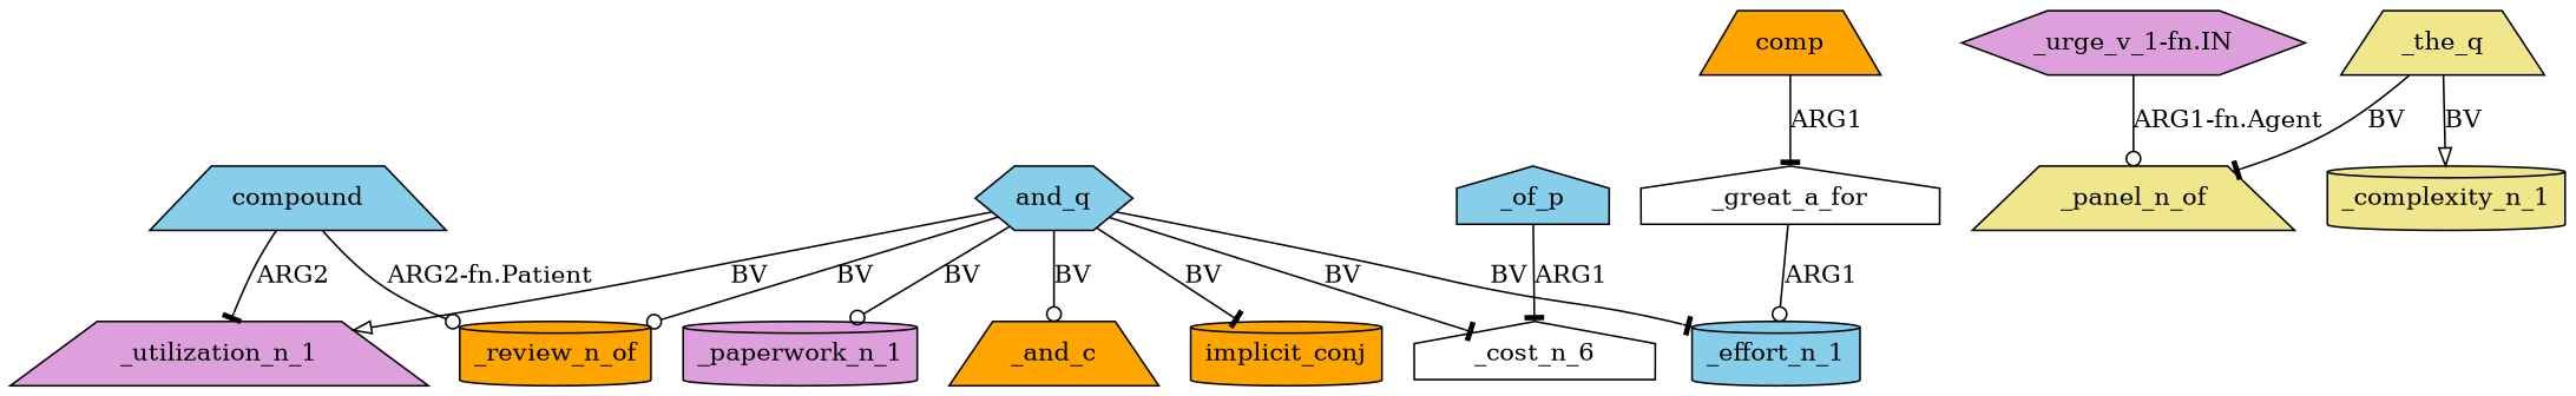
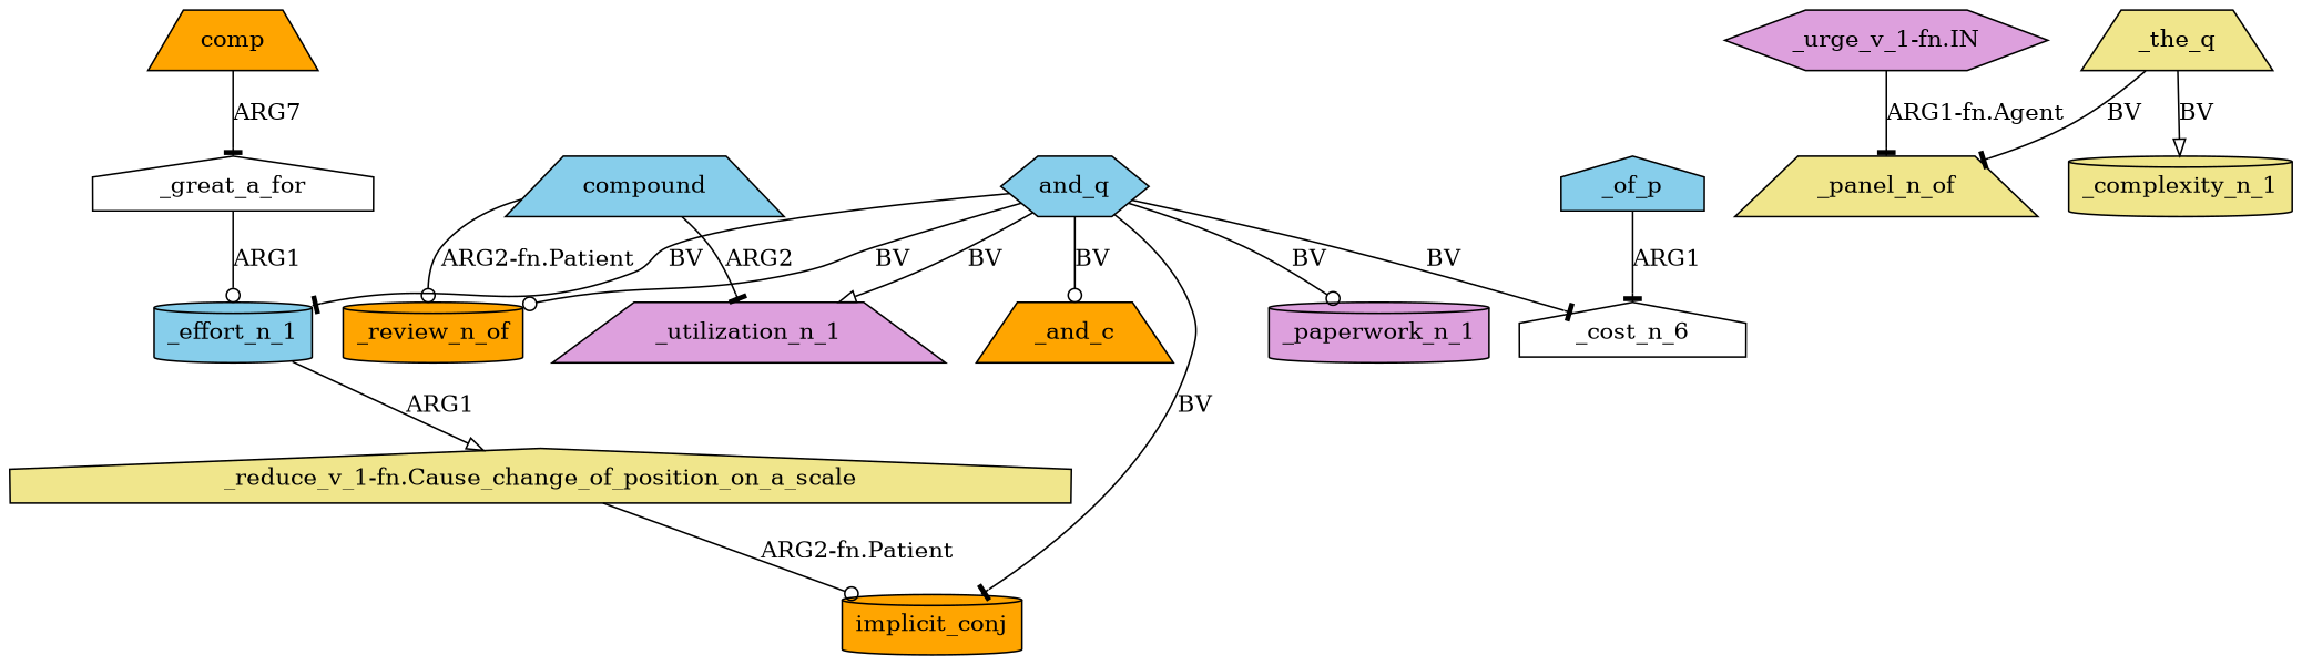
  digraph {
    node [fillcolor=khaki shape=trapezium style=filled]
    edge [arrowhead=odot]
+   "_reduce_v_1-fn.Cause_change_of_position_on_a_scale" [shape=house]
    implicit_conj [fillcolor=orange shape=cylinder]
    compound [fillcolor=skyblue]
    _utilization_n_1 [fillcolor=plum]
    _review_n_of [fillcolor=orange shape=cylinder]
    _of_p [fillcolor=skyblue shape=house]
    n7 [fillcolor=white label=_cost_n_6 shape=house]
    "_urge_v_1-fn.IN" [fillcolor=plum shape=hexagon]
    _panel_n_of
    _effort_n_1 [fillcolor=skyblue shape=cylinder]
    n11 [fillcolor=skyblue label=and_q shape=hexagon]
    _paperwork_n_1 [fillcolor=plum shape=cylinder]
    _and_c [fillcolor=orange]
    comp [fillcolor=orange]
    _great_a_for [fillcolor=white shape=house]
    _the_q
    _complexity_n_1 [shape=cylinder]
+   "_reduce_v_1-fn.Cause_change_of_position_on_a_scale" -> implicit_conj [label="ARG2-fn.Patient"]
    compound -> _utilization_n_1 [arrowhead=tee label=ARG2]
    compound -> _review_n_of [label="ARG2-fn.Patient"]
    _of_p -> n7 [arrowhead=tee label=ARG1]
-   "_urge_v_1-fn.IN" -> _panel_n_of [label="ARG1-fn.Agent"]
+   "_urge_v_1-fn.IN" -> _panel_n_of [arrowhead=tee label="ARG1-fn.Agent"]
+   _effort_n_1 -> "_reduce_v_1-fn.Cause_change_of_position_on_a_scale" [arrowhead=onormal label=ARG1]
    n11 -> implicit_conj [arrowhead=tee label=BV]
    n11 -> _utilization_n_1 [arrowhead=onormal label=BV]
    n11 -> _review_n_of [label=BV]
    n11 -> n7 [arrowhead=tee label=BV]
    n11 -> _effort_n_1 [arrowhead=tee label=BV]
    n11 -> _paperwork_n_1 [label=BV]
    n11 -> _and_c [label=BV]
-   comp -> _great_a_for [arrowhead=tee label=ARG1]
+   comp -> _great_a_for [arrowhead=tee label=ARG7]
    _great_a_for -> _effort_n_1 [label=ARG1]
    _the_q -> _panel_n_of [arrowhead=tee label=BV]
    _the_q -> _complexity_n_1 [arrowhead=onormal label=BV]
  }
